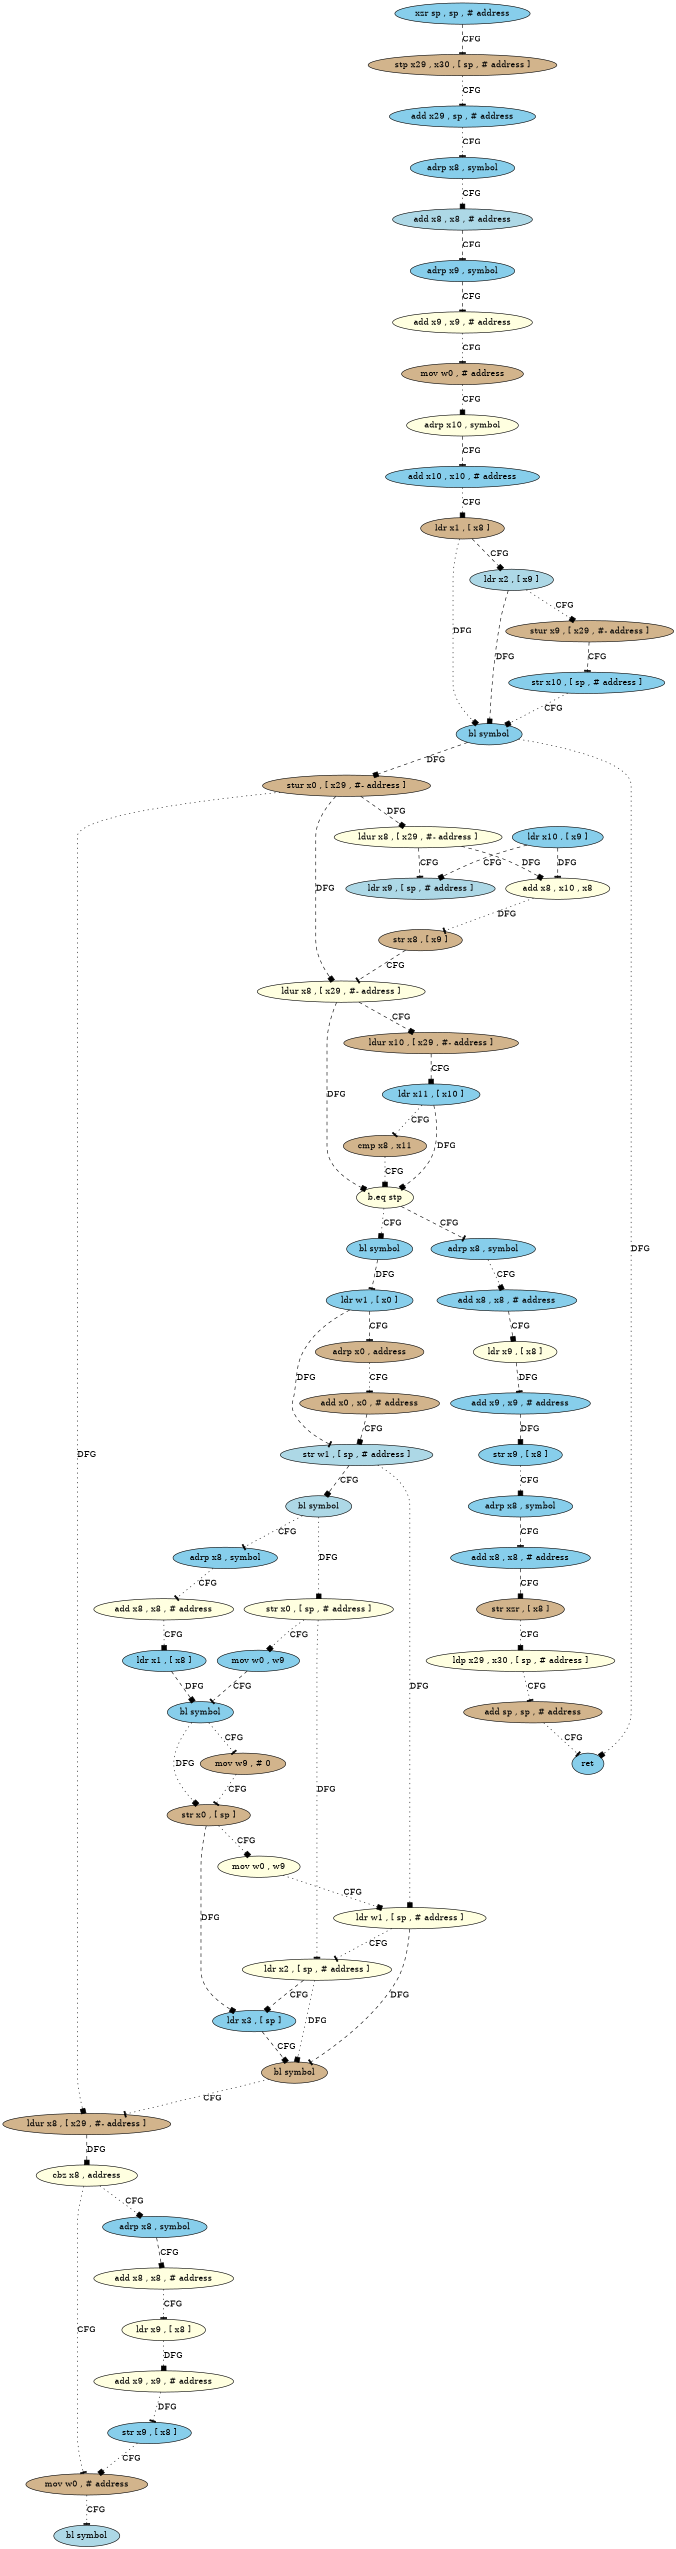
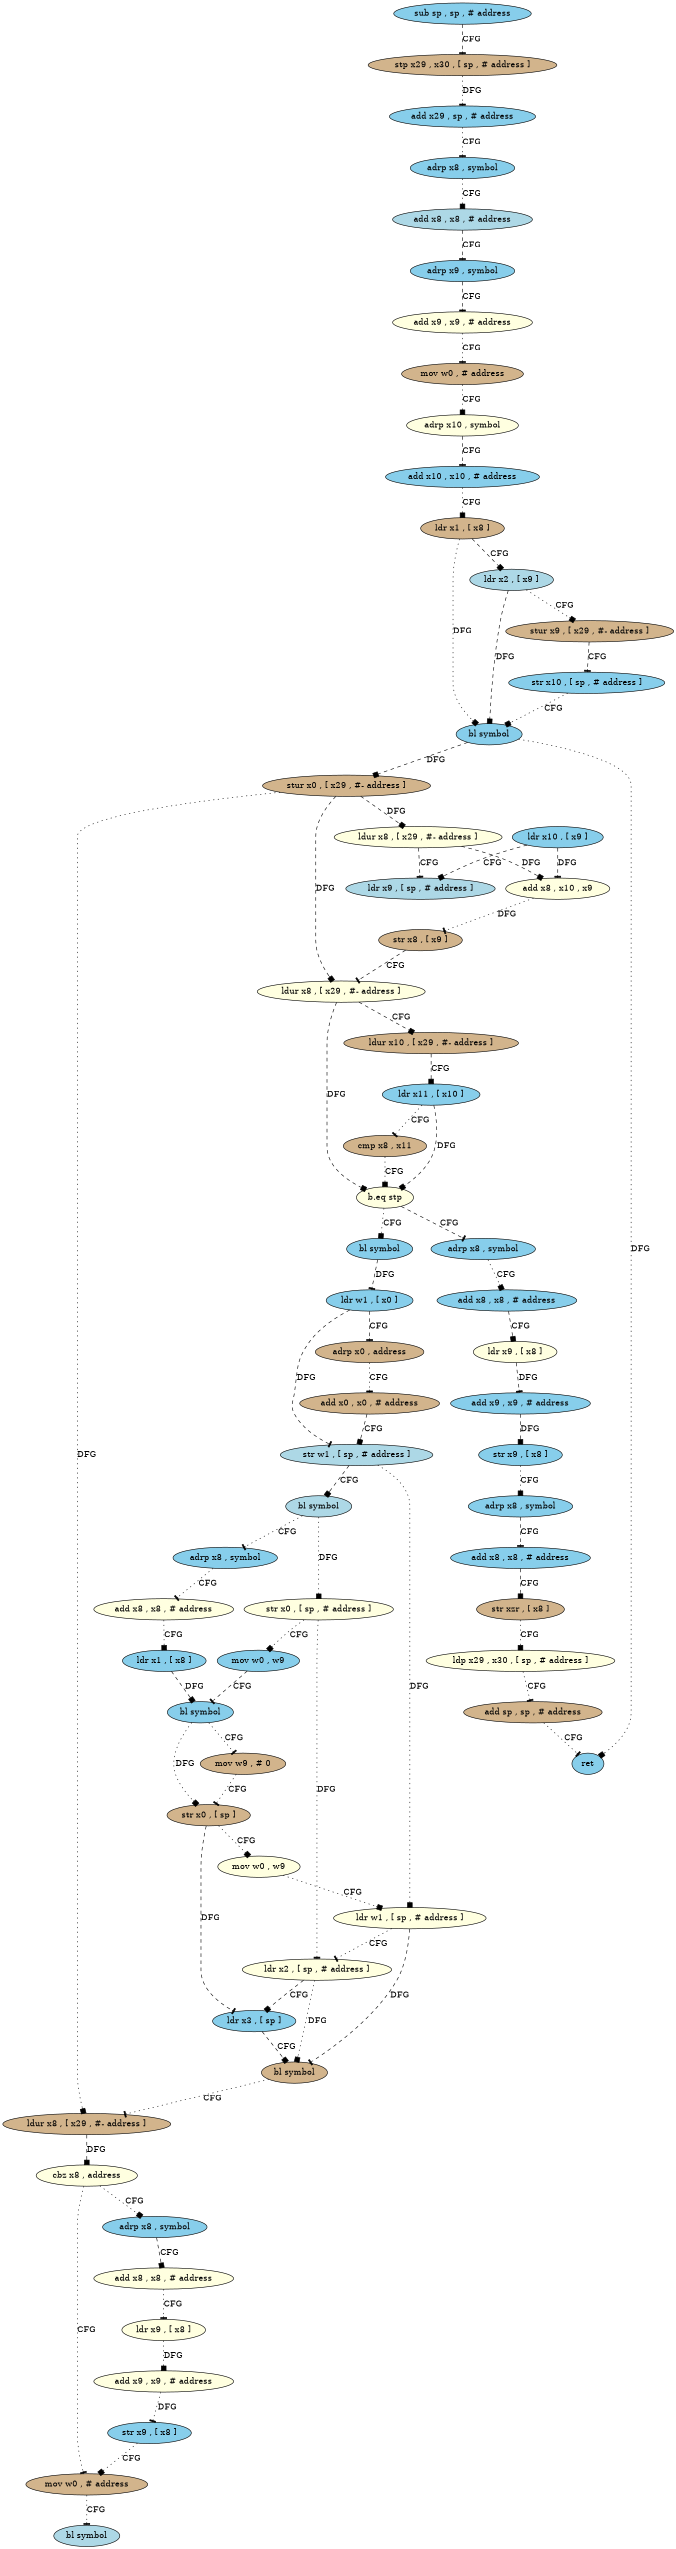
  digraph {
    node [fillcolor=skyblue style=filled]
    edge [arrowhead=box style=dotted]
-   n1 [label="xzr sp , sp , # address"]
+   n1 [label="sub sp , sp , # address"]
    n2 [fillcolor=tan label="stp x29 , x30 , [ sp , # address ]"]
    n3 [label="add x29 , sp , # address"]
    n4 [label="adrp x8 , symbol"]
    n5 [fillcolor=lightblue label="add x8 , x8 , # address"]
    n6 [label="adrp x9 , symbol"]
    n7 [fillcolor=lightyellow label="add x9 , x9 , # address"]
    n8 [fillcolor=tan label="mov w0 , # address"]
    n9 [fillcolor=lightyellow label="adrp x10 , symbol"]
    n10 [label="add x10 , x10 , # address"]
    n11 [fillcolor=tan label="ldr x1 , [ x8 ]"]
    n12 [fillcolor=lightblue label="ldr x2 , [ x9 ]"]
    n13 [label="bl symbol"]
    n14 [fillcolor=tan label="stur x9 , [ x29 , #- address ]"]
    n15 [fillcolor=tan label="stur x0 , [ x29 , #- address ]"]
    n16 [label=ret]
    n17 [label="str x10 , [ sp , # address ]"]
    n18 [fillcolor=lightyellow label="ldur x8 , [ x29 , #- address ]"]
    n19 [fillcolor=lightyellow label="ldur x8 , [ x29 , #- address ]"]
    n20 [fillcolor=tan label="ldur x8 , [ x29 , #- address ]"]
    n21 [fillcolor=lightblue label="ldr x9 , [ sp , # address ]"]
-   n22 [fillcolor=lightyellow label="add x8 , x10 , x8"]
+   n22 [fillcolor=lightyellow label="add x8 , x10 , x9"]
    n23 [fillcolor=tan label="ldur x10 , [ x29 , #- address ]"]
    n24 [fillcolor=lightyellow label="b.eq stp"]
    n25 [fillcolor=lightyellow label="cbz x8 , address"]
    n26 [fillcolor=tan label="str x8 , [ x9 ]"]
    n27 [label="ldr x10 , [ x9 ]"]
    n28 [label="ldr x11 , [ x10 ]"]
    n29 [label="adrp x8 , symbol"]
    n30 [label="bl symbol"]
    n31 [fillcolor=tan label="cmp x8 , x11"]
    n32 [label="add x8 , x8 , # address"]
    n33 [label="ldr w1 , [ x0 ]"]
    n34 [fillcolor=lightyellow label="ldr x9 , [ x8 ]"]
    n35 [fillcolor=tan label="adrp x0 , address"]
    n36 [fillcolor=lightblue label="str w1 , [ sp , # address ]"]
    n37 [label="add x9 , x9 , # address"]
    n38 [label="str x9 , [ x8 ]"]
    n39 [label="adrp x8 , symbol"]
    n40 [label="add x8 , x8 , # address"]
    n41 [fillcolor=tan label="str xzr , [ x8 ]"]
    n42 [fillcolor=lightyellow label="ldp x29 , x30 , [ sp , # address ]"]
    n43 [fillcolor=tan label="add sp , sp , # address"]
    n44 [fillcolor=tan label="add x0 , x0 , # address"]
    n45 [fillcolor=lightblue label="bl symbol"]
    n46 [fillcolor=lightyellow label="ldr w1 , [ sp , # address ]"]
    n47 [label="adrp x8 , symbol"]
    n48 [fillcolor=lightyellow label="str x0 , [ sp , # address ]"]
    n49 [fillcolor=lightyellow label="ldr x2 , [ sp , # address ]"]
    n50 [fillcolor=tan label="bl symbol"]
    n51 [fillcolor=lightyellow label="add x8 , x8 , # address"]
    n52 [label="mov w0 , w9"]
    n53 [label="ldr x1 , [ x8 ]"]
    n54 [label="bl symbol"]
    n55 [fillcolor=tan label="mov w9 , # 0"]
    n56 [fillcolor=tan label="str x0 , [ sp ]"]
    n57 [label="ldr x3 , [ sp ]"]
    n58 [fillcolor=lightyellow label="mov w0 , w9"]
    n59 [fillcolor=tan label="mov w0 , # address"]
    n60 [label="adrp x8 , symbol"]
    n61 [fillcolor=lightblue label="bl symbol"]
    n62 [fillcolor=lightyellow label="add x8 , x8 , # address"]
    n63 [fillcolor=lightyellow label="ldr x9 , [ x8 ]"]
    n64 [fillcolor=lightyellow label="add x9 , x9 , # address"]
    n65 [label="str x9 , [ x8 ]"]
    n1 -> n2 [arrowhead=tee label=CFG style=dashed]
-   n2 -> n3 [arrowhead=tee label=CFG]
+   n2 -> n3 [arrowhead=tee label=DFG]
    n3 -> n4 [arrowhead=tee label=CFG]
    n4 -> n5 [label=CFG]
    n5 -> n6 [arrowhead=tee label=CFG style=dashed]
    n6 -> n7 [arrowhead=tee label=CFG style=dashed]
    n7 -> n8 [arrowhead=tee label=CFG]
    n8 -> n9 [label=CFG]
    n9 -> n10 [arrowhead=tee label=CFG style=dashed]
    n10 -> n11 [label=CFG]
    n11 -> n12 [label=CFG style=dashed]
    n11 -> n13 [label=DFG]
    n12 -> n13 [label=DFG style=dashed]
    n12 -> n14 [label=CFG]
    n13 -> n15 [label=DFG style=dashed]
    n13 -> n16 [label=DFG]
    n14 -> n17 [arrowhead=tee label=CFG style=dashed]
    n15 -> n18 [label=DFG style=dashed]
    n15 -> n19 [label=DFG style=dashed]
    n15 -> n20 [label=DFG]
    n17 -> n13 [label=CFG]
    n18 -> n21 [arrowhead=tee label=CFG style=dashed]
    n18 -> n22 [label=DFG style=dashed]
    n19 -> n23 [label=CFG style=dashed]
    n19 -> n24 [label=DFG style=dashed]
    n20 -> n25 [label=DFG style=dashed]
    n22 -> n26 [arrowhead=tee label=DFG]
    n23 -> n28 [label=CFG style=dashed]
    n24 -> n29 [arrowhead=tee label=CFG style=dashed]
    n24 -> n30 [label=CFG]
    n25 -> n59 [arrowhead=tee label=CFG]
    n25 -> n60 [label=CFG]
    n26 -> n19 [arrowhead=tee label=CFG style=dashed]
    n27 -> n21 [label=CFG style=dashed]
    n27 -> n22 [arrowhead=tee label=DFG style=dashed]
    n28 -> n24 [label=DFG style=dashed]
    n28 -> n31 [arrowhead=tee label=CFG]
    n29 -> n32 [label=CFG]
    n30 -> n33 [arrowhead=tee label=DFG style=dashed]
    n31 -> n24 [label=CFG]
    n32 -> n34 [label=CFG style=dashed]
    n33 -> n35 [arrowhead=tee label=CFG style=dashed]
    n33 -> n36 [arrowhead=tee label=DFG style=dashed]
    n34 -> n37 [arrowhead=tee label=DFG style=dashed]
    n35 -> n44 [arrowhead=tee label=CFG]
    n36 -> n45 [label=CFG style=dashed]
    n36 -> n46 [label=DFG]
    n37 -> n38 [label=DFG style=dashed]
    n38 -> n39 [label=CFG]
    n39 -> n40 [arrowhead=tee label=CFG style=dashed]
    n40 -> n41 [label=CFG style=dashed]
    n41 -> n42 [label=CFG]
    n42 -> n43 [arrowhead=tee label=CFG]
    n43 -> n16 [arrowhead=tee label=CFG]
    n44 -> n36 [label=CFG style=dashed]
    n45 -> n47 [arrowhead=tee label=CFG]
    n45 -> n48 [label=DFG]
    n46 -> n49 [arrowhead=tee label=CFG]
    n46 -> n50 [arrowhead=tee label=DFG style=dashed]
    n47 -> n51 [arrowhead=tee label=CFG]
    n48 -> n49 [arrowhead=tee label=DFG]
    n48 -> n52 [label=CFG]
    n49 -> n50 [label=DFG]
    n49 -> n57 [label=CFG style=dashed]
    n50 -> n20 [arrowhead=tee label=CFG]
    n51 -> n53 [label=CFG]
    n52 -> n54 [arrowhead=tee label=CFG style=dashed]
    n53 -> n54 [label=DFG style=dashed]
    n54 -> n55 [arrowhead=tee label=CFG]
    n54 -> n56 [label=DFG]
    n55 -> n56 [arrowhead=tee label=CFG]
-   n56 -> n57 [label=DFG style=dashed]
+   n56 -> n57 [arrowhead=tee label=DFG style=dashed]
    n56 -> n58 [label=CFG]
    n57 -> n50 [label=CFG style=dashed]
    n58 -> n46 [label=CFG]
    n59 -> n61 [arrowhead=tee label=CFG]
    n60 -> n62 [label=CFG style=dashed]
    n62 -> n63 [arrowhead=tee label=CFG]
    n63 -> n64 [label=DFG]
    n64 -> n65 [arrowhead=tee label=DFG]
    n65 -> n59 [label=CFG]
  }
